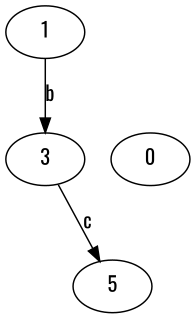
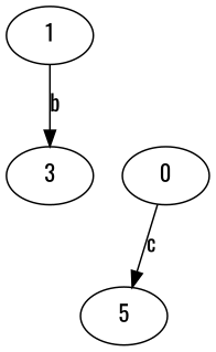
  strict digraph {
    fontname=Oswald
    node [fontname=Oswald]
    edge [fontname=Oswald]
    1
    3
    5
    0
    1 -> 3 [label=b]
-   3 -> 5 [label=c]
+   0 -> 5 [label=c]
  }
